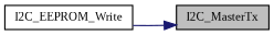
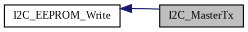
  digraph {
    rankdir=RL
    fontname="Liberation Serif"
    node [color=black fontname="Liberation Serif" fontsize=10 shape=record style=filled]
    n1 [fillcolor=grey75 fontcolor=black height=0.2 label=I2C_MasterTx width=0.4]
    n2 [fillcolor=white height=0.2 label=I2C_EEPROM_Write width=0.4]
-   n1 -> n2 [color=midnightblue dir=back fontname="Liberation Serif" fontsize=10 labelfontname=Helvetica labelfontsize=10 style=solid]
+   n2 -> n1 [color=midnightblue dir=back fontname="Liberation Serif" fontsize=10 labelfontname=Helvetica labelfontsize=10 style=solid]
  }
